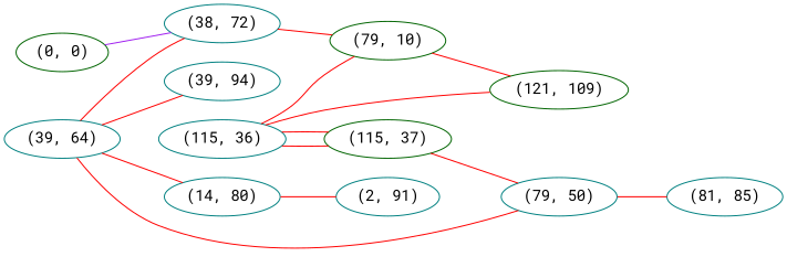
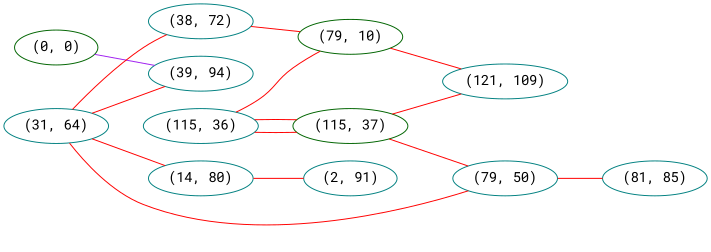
  graph {
    fontname="Roboto Mono"
    rankdir=LR
    node [color=teal fontname="Roboto Mono"]
    edge [color=red fontname="Roboto Mono" weight=1]
    "(0, 0)" [color=darkgreen]
    n2 [label="(38, 72)"]
    "(79, 10)" [color=darkgreen]
-   "(39, 64)"
+   "(39, 64)" [label="(31, 64)"]
    "(14, 80)"
    "(39, 94)"
    "(79, 50)"
    "(2, 91)"
    n9 [label="(81, 85)"]
    "(115, 36)"
    "(115, 37)" [color=darkgreen]
-   "(121, 109)" [color=darkgreen]
-   "(0, 0)" -- n2 [color=purple weight=4]
+   "(121, 109)"
+   "(0, 0)" -- "(39, 94)" [color=purple weight=4]
    n2 -- "(79, 10)"
    "(79, 10)" -- "(121, 109)"
    "(39, 64)" -- n2
    "(39, 64)" -- "(14, 80)"
    "(39, 64)" -- "(39, 94)"
    "(39, 64)" -- "(79, 50)"
    "(14, 80)" -- "(2, 91)"
    "(79, 50)" -- n9
    "(115, 36)" -- "(79, 10)"
    "(115, 36)" -- "(115, 37)"
    "(115, 36)" -- "(115, 37)"
    "(115, 37)" -- "(79, 50)"
-   "(115, 36)" -- "(121, 109)"
+   "(115, 37)" -- "(121, 109)"
  }
